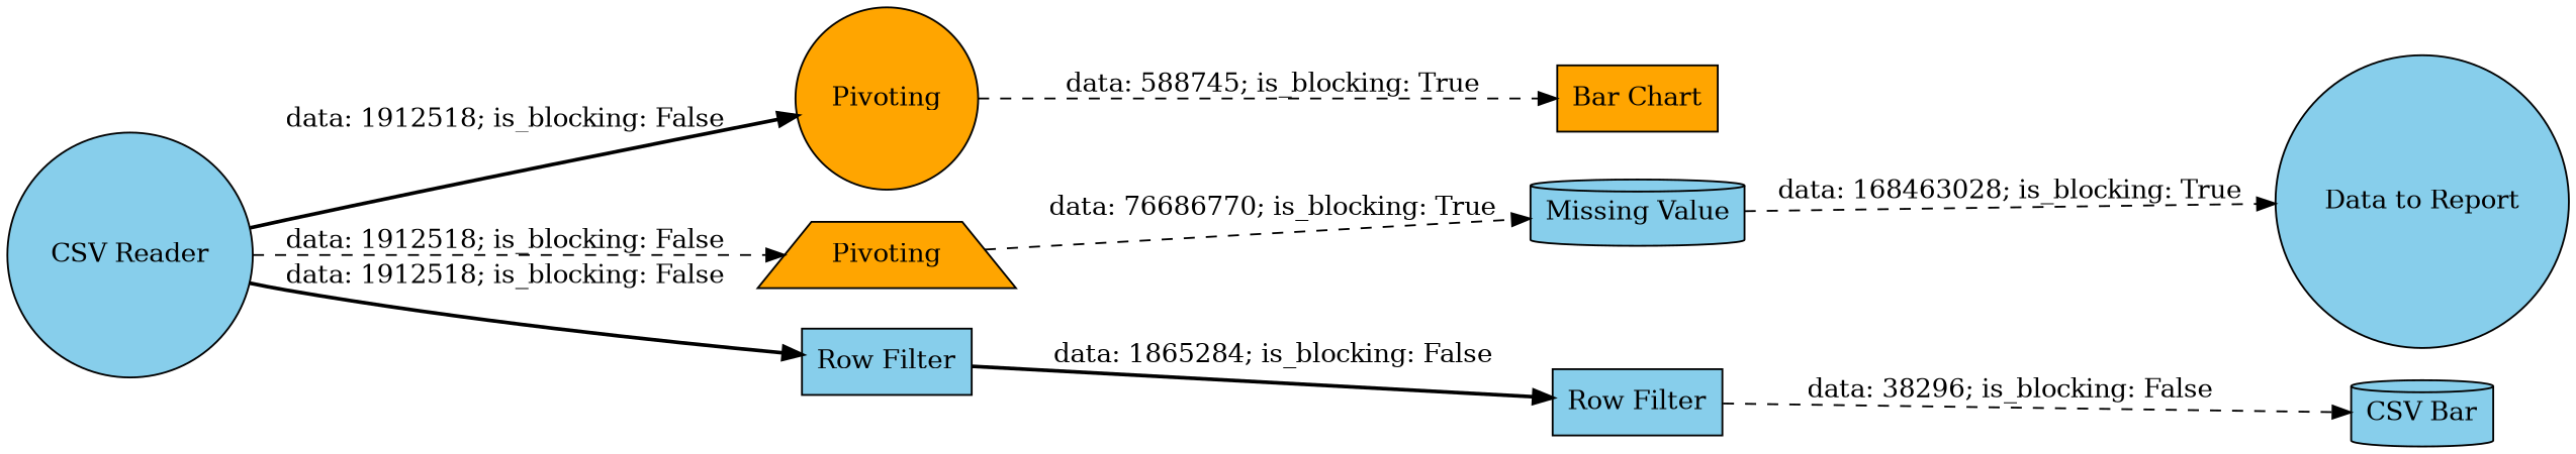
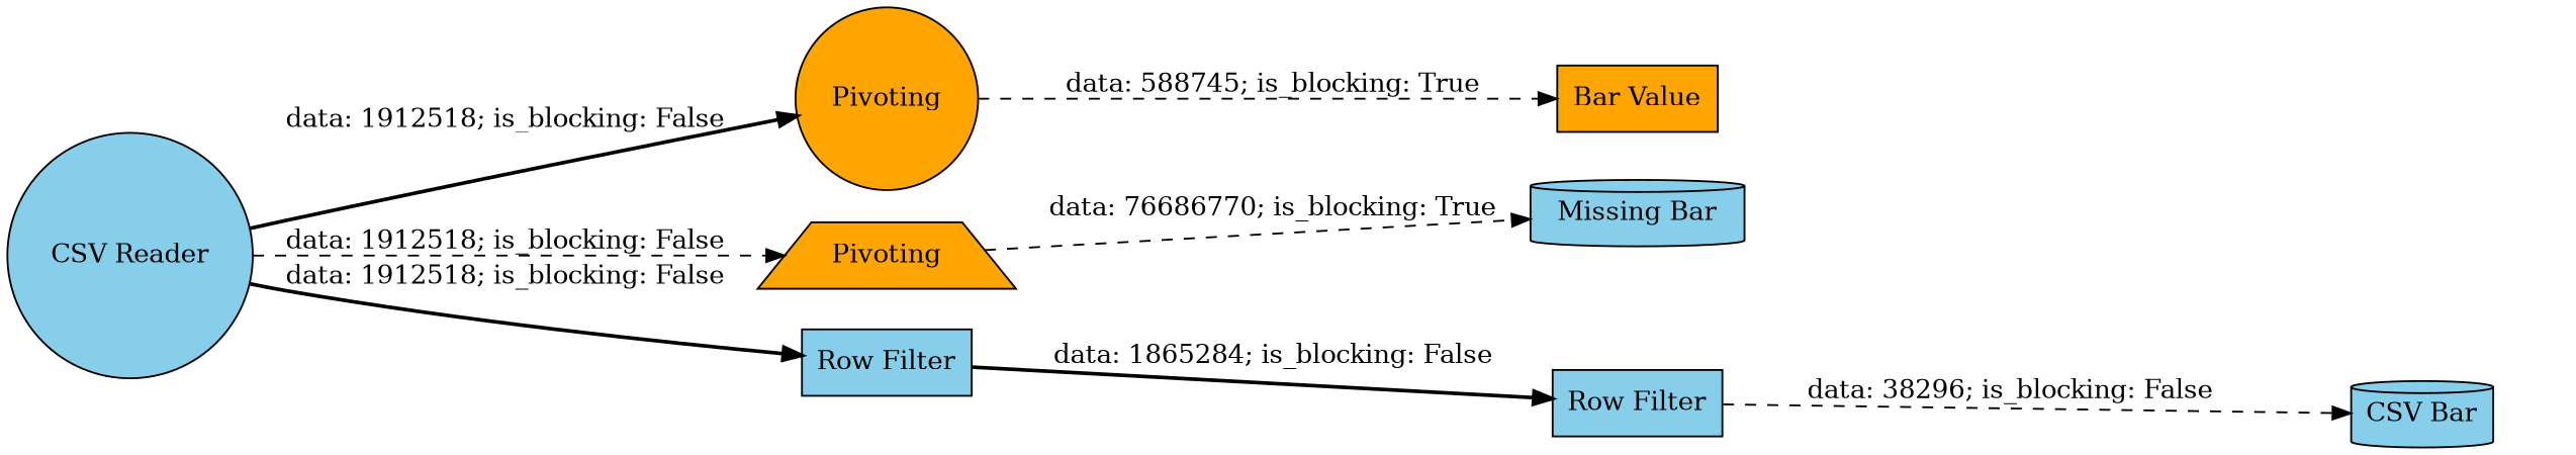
  digraph {
    fontname="DejaVu Serif"
    rankdir=LR
    node [fillcolor=skyblue fontname="DejaVu Serif" shape=box style=filled]
    edge [fontname="DejaVu Serif" style=dashed]
    n1 [label="CSV Bar" shape=cylinder]
    n2 [label="Row Filter"]
    n3 [label="CSV Reader" shape=circle]
    n4 [fillcolor=orange label=Pivoting shape=circle]
    n5 [fillcolor=orange label=Pivoting shape=trapezium]
    n6 [label="Row Filter"]
-   n7 [fillcolor=orange label="Bar Chart"]
-   n8 [label="Missing Value" shape=cylinder]
-   n9 [label="Data to Report" shape=circle]
+   n7 [fillcolor=orange label="Bar Value"]
+   n8 [label="Missing Bar" shape=cylinder]
    n2 -> n1 [label="data: 38296; is_blocking: False"]
    n3 -> n4 [label="data: 1912518; is_blocking: False" style=bold]
    n3 -> n5 [label="data: 1912518; is_blocking: False"]
    n3 -> n6 [label="data: 1912518; is_blocking: False" style=bold]
    n4 -> n7 [label="data: 588745; is_blocking: True"]
    n5 -> n8 [label="data: 76686770; is_blocking: True"]
    n6 -> n2 [label="data: 1865284; is_blocking: False" style=bold]
-   n8 -> n9 [label="data: 168463028; is_blocking: True"]
  }
